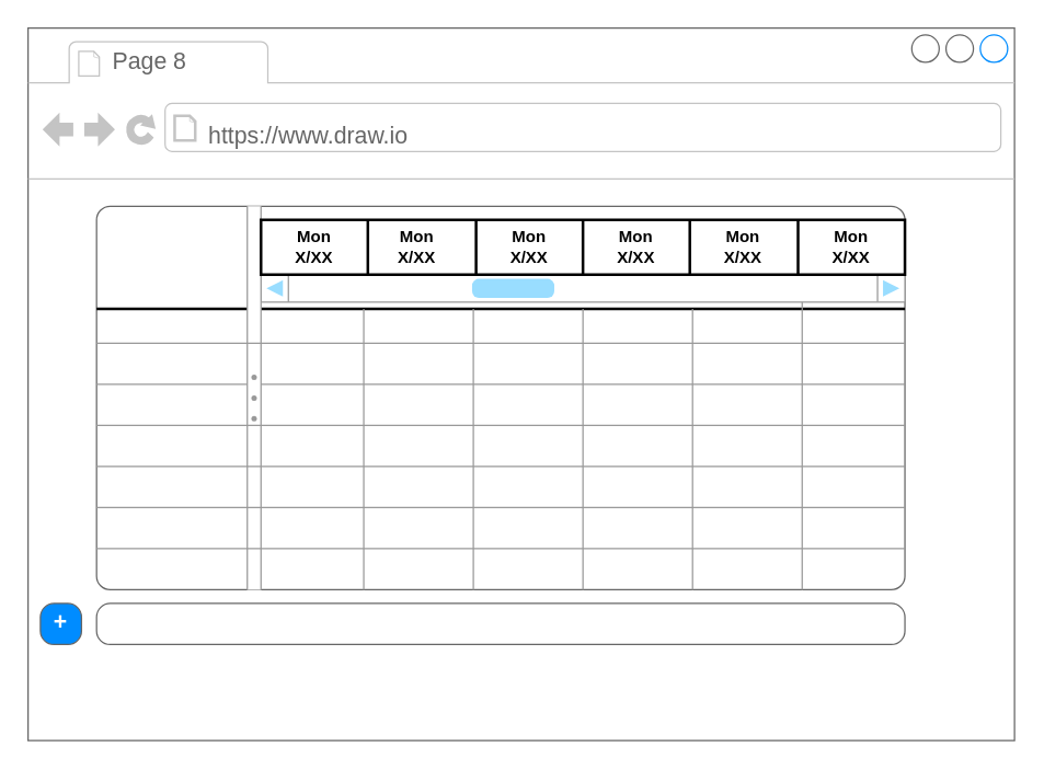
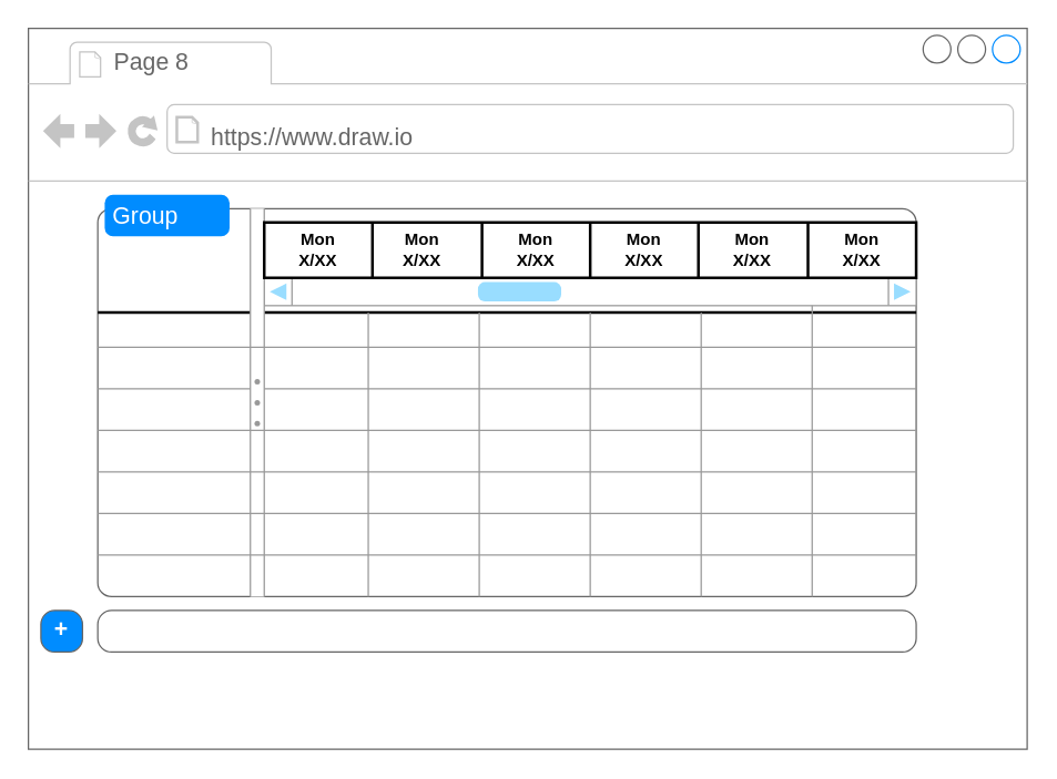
  <mxCell id="0" />
  <mxCell id="1" parent="0" />
  <mxCell id="2" value="" style="strokeWidth=1;shadow=0;dashed=0;align=center;html=1;shape=mxgraph.mockup.containers.browserWindow;rSize=0;strokeColor=#666666;strokeColor2=#008cff;strokeColor3=#c4c4c4;mainText=,;recursiveResize=0;" parent="1" vertex="1"><mxGeometry x="20" y="20" width="720" height="520" as="geometry" /></mxCell>
  <mxCell id="3" value="Page 8" style="strokeWidth=1;shadow=0;dashed=0;align=center;html=1;shape=mxgraph.mockup.containers.anchor;fontSize=17;fontColor=#666666;align=left;" parent="2" vertex="1"><mxGeometry x="60" y="12" width="110" height="26" as="geometry" /></mxCell>
  <mxCell id="4" value="https://www.draw.io" style="strokeWidth=1;shadow=0;dashed=0;align=center;html=1;shape=mxgraph.mockup.containers.anchor;rSize=0;fontSize=17;fontColor=#666666;align=left;" parent="2" vertex="1"><mxGeometry x="130" y="60" width="250" height="40" as="geometry" /></mxCell>
  <mxCell id="5" value="" style="shape=mxgraph.mockup.containers.marginRect;rectMarginTop=10;strokeColor=#666666;strokeWidth=1;dashed=0;rounded=1;arcSize=5;recursiveResize=0;" parent="2" vertex="1"><mxGeometry x="50" y="120" width="590" height="290" as="geometry" /></mxCell>
+ <mxCell id="6" value="Group" style="shape=rect;strokeColor=none;fillColor=#008cff;strokeWidth=1;dashed=0;rounded=1;arcSize=20;fontColor=#ffffff;fontSize=17;spacing=2;spacingTop=-2;align=left;autosize=1;spacingLeft=4;resizeWidth=0;resizeHeight=0;perimeter=none;" parent="5" vertex="1"><mxGeometry x="5" width="90" height="30" as="geometry" /></mxCell>
  <mxCell id="7" value="" style="verticalLabelPosition=bottom;shadow=0;dashed=0;align=center;html=1;verticalAlign=top;strokeWidth=1;shape=mxgraph.mockup.navigation.scrollBar;strokeColor=#999999;barPos=36.235;fillColor2=#99ddff;strokeColor2=none;" parent="5" vertex="1"><mxGeometry x="120" y="60" width="470" height="10" as="geometry" /></mxCell>
  <mxCell id="8" value="" style="line;strokeWidth=2;html=1;" parent="5" vertex="1"><mxGeometry y="80" width="590" height="10" as="geometry" /></mxCell>
  <mxCell id="9" value="" style="verticalLabelPosition=bottom;shadow=0;dashed=0;align=center;html=1;verticalAlign=top;strokeWidth=1;shape=mxgraph.mockup.markup.line;strokeColor=#999999;" parent="5" vertex="1"><mxGeometry y="130" width="590" height="20" as="geometry" /></mxCell>
  <mxCell id="10" value="" style="verticalLabelPosition=bottom;shadow=0;dashed=0;align=center;html=1;verticalAlign=top;strokeWidth=1;shape=mxgraph.mockup.forms.splitter;strokeColor=#999999;direction=north;" parent="5" vertex="1"><mxGeometry x="110" y="10" width="10" height="280" as="geometry" /></mxCell>
  <mxCell id="11" value="" style="verticalLabelPosition=bottom;shadow=0;dashed=0;align=center;html=1;verticalAlign=top;strokeWidth=1;shape=mxgraph.mockup.markup.line;strokeColor=#999999;" parent="5" vertex="1"><mxGeometry y="160" width="590" height="20" as="geometry" /></mxCell>
  <mxCell id="12" value="" style="verticalLabelPosition=bottom;shadow=0;dashed=0;align=center;html=1;verticalAlign=top;strokeWidth=1;shape=mxgraph.mockup.markup.line;strokeColor=#999999;" parent="5" vertex="1"><mxGeometry y="190" width="590" height="20" as="geometry" /></mxCell>
  <mxCell id="13" value="" style="verticalLabelPosition=bottom;shadow=0;dashed=0;align=center;html=1;verticalAlign=top;strokeWidth=1;shape=mxgraph.mockup.markup.line;strokeColor=#999999;" parent="5" vertex="1"><mxGeometry y="250" width="590" height="20" as="geometry" /></mxCell>
  <mxCell id="14" value="" style="verticalLabelPosition=bottom;shadow=0;dashed=0;align=center;html=1;verticalAlign=top;strokeWidth=1;shape=mxgraph.mockup.markup.line;strokeColor=#999999;" parent="5" vertex="1"><mxGeometry y="220" width="590" height="20" as="geometry" /></mxCell>
  <mxCell id="15" value="" style="verticalLabelPosition=bottom;shadow=0;dashed=0;align=center;html=1;verticalAlign=top;strokeWidth=1;shape=mxgraph.mockup.markup.line;strokeColor=#999999;" parent="5" vertex="1"><mxGeometry y="100" width="590" height="20" as="geometry" /></mxCell>
  <mxCell id="16" value="" style="verticalLabelPosition=bottom;shadow=0;dashed=0;align=center;html=1;verticalAlign=top;strokeWidth=1;shape=mxgraph.mockup.markup.line;strokeColor=#999999;direction=north;" parent="5" vertex="1"><mxGeometry x="185" y="85" width="20" height="205" as="geometry" /></mxCell>
  <mxCell id="17" value="" style="verticalLabelPosition=bottom;shadow=0;dashed=0;align=center;html=1;verticalAlign=top;strokeWidth=1;shape=mxgraph.mockup.markup.line;strokeColor=#999999;direction=north;" parent="5" vertex="1"><mxGeometry x="505" y="80" width="20" height="210" as="geometry" /></mxCell>
  <mxCell id="18" value="" style="verticalLabelPosition=bottom;shadow=0;dashed=0;align=center;html=1;verticalAlign=top;strokeWidth=1;shape=mxgraph.mockup.markup.line;strokeColor=#999999;direction=north;" parent="5" vertex="1"><mxGeometry x="425" y="85" width="20" height="205" as="geometry" /></mxCell>
  <mxCell id="19" value="" style="verticalLabelPosition=bottom;shadow=0;dashed=0;align=center;html=1;verticalAlign=top;strokeWidth=1;shape=mxgraph.mockup.markup.line;strokeColor=#999999;direction=north;" parent="5" vertex="1"><mxGeometry x="345" y="85" width="20" height="205" as="geometry" /></mxCell>
  <mxCell id="20" value="" style="verticalLabelPosition=bottom;shadow=0;dashed=0;align=center;html=1;verticalAlign=top;strokeWidth=1;shape=mxgraph.mockup.markup.line;strokeColor=#999999;direction=north;" parent="5" vertex="1"><mxGeometry x="265" y="85" width="20" height="205" as="geometry" /></mxCell>
  <mxCell id="21" value="&lt;div&gt;+&lt;/div&gt;" style="strokeWidth=1;shadow=0;dashed=0;align=center;html=1;shape=mxgraph.mockup.buttons.button;strokeColor=#666666;fontColor=#ffffff;mainText=;buttonStyle=round;fontSize=17;fontStyle=1;fillColor=#008cff;whiteSpace=wrap;" parent="2" vertex="1"><mxGeometry x="9" y="420" width="30" height="30" as="geometry" /></mxCell>
  <mxCell id="22" value="" style="shape=table;html=1;whiteSpace=wrap;startSize=0;container=1;collapsible=0;childLayout=tableLayout;strokeWidth=2;" parent="2" vertex="1"><mxGeometry x="170" y="140" width="470" height="40" as="geometry" /></mxCell>
  <mxCell id="23" value="" style="shape=tableRow;horizontal=0;startSize=0;swimlaneHead=0;swimlaneBody=0;top=0;left=0;bottom=0;right=0;collapsible=0;dropTarget=0;fillColor=none;points=[[0,0.5],[1,0.5]];portConstraint=eastwest;" parent="22" vertex="1"><mxGeometry width="470" height="40" as="geometry" /></mxCell>
  <mxCell id="24" value="&lt;div&gt;Mon&lt;/div&gt;&lt;div&gt;X/XX&lt;br&gt;&lt;/div&gt;" style="shape=partialRectangle;html=1;whiteSpace=wrap;connectable=0;fillColor=none;top=0;left=0;bottom=0;right=0;overflow=hidden;fontStyle=1" parent="23" vertex="1"><mxGeometry width="78" height="40" as="geometry"><mxRectangle width="78" height="40" as="alternateBounds" /></mxGeometry></mxCell>
  <mxCell id="25" value="" style="shape=partialRectangle;html=1;whiteSpace=wrap;connectable=0;fillColor=none;top=0;left=0;bottom=0;right=0;overflow=hidden;fontStyle=1" parent="23" vertex="1"><mxGeometry x="78" width="79" height="40" as="geometry"><mxRectangle width="79" height="40" as="alternateBounds" /></mxGeometry></mxCell>
  <mxCell id="26" style="shape=partialRectangle;html=1;whiteSpace=wrap;connectable=0;fillColor=none;top=0;left=0;bottom=0;right=0;overflow=hidden;fontStyle=1" parent="23" vertex="1"><mxGeometry x="157" width="78" height="40" as="geometry"><mxRectangle width="78" height="40" as="alternateBounds" /></mxGeometry></mxCell>
  <mxCell id="27" style="shape=partialRectangle;html=1;whiteSpace=wrap;connectable=0;fillColor=none;top=0;left=0;bottom=0;right=0;overflow=hidden;fontStyle=1" parent="23" vertex="1"><mxGeometry x="235" width="78" height="40" as="geometry"><mxRectangle width="78" height="40" as="alternateBounds" /></mxGeometry></mxCell>
  <mxCell id="28" style="shape=partialRectangle;html=1;whiteSpace=wrap;connectable=0;fillColor=none;top=0;left=0;bottom=0;right=0;overflow=hidden;fontStyle=1" parent="23" vertex="1"><mxGeometry x="313" width="79" height="40" as="geometry"><mxRectangle width="79" height="40" as="alternateBounds" /></mxGeometry></mxCell>
  <mxCell id="29" style="shape=partialRectangle;html=1;whiteSpace=wrap;connectable=0;fillColor=none;top=0;left=0;bottom=0;right=0;overflow=hidden;fontStyle=1" parent="23" vertex="1"><mxGeometry x="392" width="78" height="40" as="geometry"><mxRectangle width="78" height="40" as="alternateBounds" /></mxGeometry></mxCell>
  <mxCell id="30" value="&lt;div&gt;Mon&lt;/div&gt;&lt;div&gt;X/XX&lt;br&gt;&lt;/div&gt;" style="shape=partialRectangle;html=1;whiteSpace=wrap;connectable=0;fillColor=none;top=0;left=0;bottom=0;right=0;overflow=hidden;fontStyle=1" parent="2" vertex="1"><mxGeometry x="245" y="140" width="78" height="40" as="geometry"><mxRectangle width="78" height="40" as="alternateBounds" /></mxGeometry></mxCell>
  <mxCell id="31" value="&lt;div&gt;Mon&lt;/div&gt;&lt;div&gt;X/XX&lt;br&gt;&lt;/div&gt;" style="shape=partialRectangle;html=1;whiteSpace=wrap;connectable=0;fillColor=none;top=0;left=0;bottom=0;right=0;overflow=hidden;fontStyle=1" parent="2" vertex="1"><mxGeometry x="327" y="140" width="78" height="40" as="geometry"><mxRectangle width="78" height="40" as="alternateBounds" /></mxGeometry></mxCell>
  <mxCell id="32" value="&lt;div&gt;Mon&lt;/div&gt;&lt;div&gt;X/XX&lt;br&gt;&lt;/div&gt;" style="shape=partialRectangle;html=1;whiteSpace=wrap;connectable=0;fillColor=none;top=0;left=0;bottom=0;right=0;overflow=hidden;fontStyle=1" parent="2" vertex="1"><mxGeometry x="405" y="140" width="78" height="40" as="geometry"><mxRectangle width="78" height="40" as="alternateBounds" /></mxGeometry></mxCell>
  <mxCell id="33" value="&lt;div&gt;Mon&lt;/div&gt;&lt;div&gt;X/XX&lt;br&gt;&lt;/div&gt;" style="shape=partialRectangle;html=1;whiteSpace=wrap;connectable=0;fillColor=none;top=0;left=0;bottom=0;right=0;overflow=hidden;fontStyle=1" parent="2" vertex="1"><mxGeometry x="483" y="140" width="78" height="40" as="geometry"><mxRectangle width="78" height="40" as="alternateBounds" /></mxGeometry></mxCell>
  <mxCell id="34" value="&lt;div&gt;Mon&lt;/div&gt;&lt;div&gt;X/XX&lt;br&gt;&lt;/div&gt;" style="shape=partialRectangle;html=1;whiteSpace=wrap;connectable=0;fillColor=none;top=0;left=0;bottom=0;right=0;overflow=hidden;fontStyle=1" parent="2" vertex="1"><mxGeometry x="562" y="140" width="78" height="40" as="geometry"><mxRectangle width="78" height="40" as="alternateBounds" /></mxGeometry></mxCell>
  <mxCell id="35" value="" style="shape=mxgraph.mockup.containers.marginRect;rectMarginTop=10;strokeColor=#666666;strokeWidth=1;dashed=0;rounded=1;arcSize=5;recursiveResize=0;" parent="2" vertex="1"><mxGeometry x="50" y="410" width="590" height="40" as="geometry" /></mxCell>
